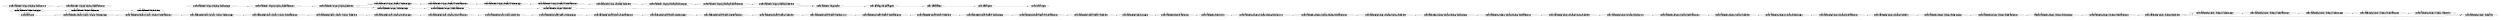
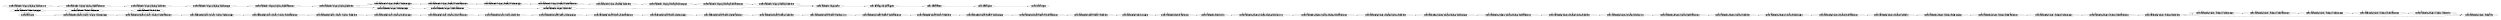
  digraph {
    rankdir=LR
    "root_a_2/tail_a/input_0"
    "root_a_0/backbone_b_5/body_a_10/body_a_17/body_b_27/block_e/conv3x3_0"
    "root_a_0/backbone_b_5/body_a_10/body_a_17/body_b_27/block_e/batch_norm_0"
    "root_a_0/backbone_b_5/body_a_10/body_a_17/body_b_27/block_e/conv3x3_1"
    "root_a_0/backbone_b_5/body_a_10/body_a_17/body_b_27/block_e/batch_norm_1"
    "root_a_0/backbone_b_5/body_a_10/body_a_17/body_b_27/block_e/relu_0"
    "root_a_0/backbone_b_5/body_a_10/body_a_16/block_b/conv3x3_0"
    "root_a_0/backbone_b_5/body_a_10/body_a_16/block_b/batch_norm_0"
    "root_a_0/backbone_b_5/body_a_10/body_a_16/block_b/relu_0"
    "root_a_0/backbone_b_5/body_a_9/block_a_18/block_e/conv3x3_0"
    "root_a_0/backbone_b_5/body_a_9/block_a_18/block_e/batch_norm_0"
    "root_a_0/backbone_b_5/body_a_9/block_a_18/block_e/conv3x3_1"
    "root_a_0/backbone_b_5/body_a_9/block_a_18/block_e/batch_norm_1"
    "root_a_0/backbone_b_5/body_a_9/block_a_18/block_e/relu_0"
    "root_a_0/backbone_b_5/body_a_9/block_a_19/block_f/conv1x1_0"
    "root_a_0/backbone_b_5/body_a_9/block_a_19/block_f/batch_norm_0"
    "root_a_0/backbone_b_5/body_a_9/block_a_19/block_f/relu_0"
    "root_a_0/backbone_b_5/body_a_9/block_a_19/block_f/conv3x3_0"
    "root_a_0/backbone_b_5/body_a_9/block_a_19/block_f/batch_norm_1"
    "root_a_0/backbone_b_5/body_a_9/block_a_19/block_f/relu_1"
    "root_a_0/backbone_b_3/blocksr_b/conv3x3s_0"
    "root_a_0/backbone_b_3/blocksr_b/batch_norm_0"
    "root_a_0/backbone_b_3/blocksr_b/relu_0"
    "root_a_0/backbone_b_6/body_e_12/body_a_23/body_b_28/block_f/conv1x1_0"
    "root_a_0/backbone_b_6/body_e_12/body_a_23/body_b_28/block_f/batch_norm_0"
    "root_a_0/backbone_b_6/body_e_12/body_a_23/body_b_28/block_f/relu_0"
    "root_a_0/backbone_b_6/body_e_12/body_a_23/body_b_28/block_f/conv3x3_0"
    "root_a_0/backbone_b_6/body_e_12/body_a_23/body_b_28/block_f/batch_norm_1"
    "root_a_0/backbone_b_6/body_e_12/body_a_23/body_b_28/block_f/relu_1"
    "root_a_0/backbone_b_6/body_e_12/body_a_22/block_f/conv1x1_0"
    "root_a_0/backbone_b_6/body_e_12/body_a_22/block_f/batch_norm_0"
    "root_a_0/backbone_b_6/body_e_12/body_a_22/block_f/relu_0"
    "root_a_0/backbone_b_6/body_e_12/body_a_22/block_f/conv3x3_0"
    "root_a_0/backbone_b_6/body_e_12/body_a_22/block_f/batch_norm_1"
    "root_a_0/backbone_b_6/body_e_12/body_a_22/block_f/relu_1"
    "root_a_0/backbone_b_6/body_e_11/block_c_20/block_e/conv3x3_0"
    "root_a_0/backbone_b_6/body_e_11/block_c_20/block_e/batch_norm_0"
-   "root_a_0/backbone_b_6/body_e_11/block_c_20/block_e/conv3x3_1" [label="batch_a_0/backbone_b_6/body_e_11/block_c_20/block_e/conv3x3_1"]
+   "root_a_0/backbone_b_6/body_e_11/block_c_20/block_e/conv3x3_1"
    "root_a_0/backbone_b_6/body_e_11/block_c_20/block_e/batch_norm_1"
    "root_a_0/backbone_b_6/body_e_11/block_c_20/block_e/relu_0"
    "root_a_0/backbone_b_6/body_e_11/block_c_21/block_e/conv3x3_0"
    "root_a_0/backbone_b_6/body_e_11/block_c/add_0"
    "root_a_0/backbone_b_6/body_e_11/block_c_21/block_e/batch_norm_0"
    "root_a_0/backbone_b_6/body_e_11/block_c_21/block_e/conv3x3_1"
    "root_a_0/backbone_b_6/body_e_11/block_c_21/block_e/batch_norm_1"
    "root_a_0/backbone_b_6/body_e_11/block_c_21/block_e/relu_0"
    "root_a_0/backbone_b_4/blocksr_b/conv3x3s_0"
    "root_a_0/backbone_b_4/blocksr_b/batch_norm_0"
    "root_a_0/backbone_b_4/blocksr_b/relu_0"
    "root_a_0/backbone_b_7/body_c_15/body_b_26/block_f/conv1x1_0"
    "root_a_0/backbone_b_7/body_c_15/body_b_26/block_f/batch_norm_0"
+   "root_a_0/backbone_b_7/body_c_15/body_b_26/block_f/relu_0"
    "root_a_0/backbone_b_7/body_c_15/body_b_26/block_f/conv3x3_0"
    "root_a_0/backbone_b_7/body_c_15/body_b_26/block_f/batch_norm_1"
    "root_a_0/backbone_b_7/body_c_15/body_b_26/block_f/relu_1"
    "root_a_0/backbone_b_7/body_c_13/block_a_24/block_e/conv3x3_0"
    "root_a_0/backbone_b_7/body_c_14/block_b/conv3x3_0"
    "root_a_0/backbone_b_7/body_c_13/block_a_24/block_e/batch_norm_0"
    "root_a_0/backbone_b_7/body_c_14/block_b/batch_norm_0"
    "root_a_0/backbone_b_7/body_c_13/block_a_24/block_e/conv3x3_1"
    "root_a_0/backbone_b_7/body_c_13/block_a_24/block_e/batch_norm_1"
    n62 [label="root_a_0/backbone_b_7/body_c_13/block_a_23/block_e/relu_0"]
    "root_a_0/backbone_b_7/body_c_13/block_a_25/block_b/conv3x3_0"
    "root_a_0/backbone_b_7/body_c_13/block_a_25/block_b/batch_norm_0"
    "root_a_0/backbone_b_7/body_c_13/block_a_25/block_b/relu_0"
    "root_a_0/backbone_b_7/body_c/concat_0"
    "root_a_1/head_a_8/pool_b/globalavgpool_0"
    n68 [label="root_a_0/backbone_b_7/body_c_14/block_b/relu_4"]
    "root_a_1/head_a/flatten_0"
    "root_a_1/head_a/logits_0"
    "root_a_1/head_a/output_0"
    "root_a_2/tail_a/input_0" -> "root_a_0/backbone_b_5/body_a_10/body_a_17/body_b_27/block_e/conv3x3_0"
    "root_a_0/backbone_b_5/body_a_10/body_a_17/body_b_27/block_e/conv3x3_0" -> "root_a_0/backbone_b_5/body_a_10/body_a_17/body_b_27/block_e/batch_norm_0"
    "root_a_0/backbone_b_5/body_a_10/body_a_17/body_b_27/block_e/batch_norm_0" -> "root_a_0/backbone_b_5/body_a_10/body_a_17/body_b_27/block_e/conv3x3_1"
    "root_a_0/backbone_b_5/body_a_10/body_a_17/body_b_27/block_e/conv3x3_1" -> "root_a_0/backbone_b_5/body_a_10/body_a_17/body_b_27/block_e/batch_norm_1"
    "root_a_0/backbone_b_5/body_a_10/body_a_17/body_b_27/block_e/batch_norm_1" -> "root_a_0/backbone_b_5/body_a_10/body_a_17/body_b_27/block_e/relu_0"
    "root_a_0/backbone_b_5/body_a_10/body_a_17/body_b_27/block_e/relu_0" -> "root_a_0/backbone_b_5/body_a_10/body_a_16/block_b/conv3x3_0"
    "root_a_0/backbone_b_5/body_a_10/body_a_16/block_b/conv3x3_0" -> "root_a_0/backbone_b_5/body_a_10/body_a_16/block_b/batch_norm_0"
    "root_a_0/backbone_b_5/body_a_10/body_a_16/block_b/batch_norm_0" -> "root_a_0/backbone_b_5/body_a_10/body_a_16/block_b/relu_0"
    "root_a_0/backbone_b_5/body_a_10/body_a_16/block_b/relu_0" -> "root_a_0/backbone_b_5/body_a_9/block_a_18/block_e/conv3x3_0"
    "root_a_0/backbone_b_5/body_a_9/block_a_18/block_e/conv3x3_0" -> "root_a_0/backbone_b_5/body_a_9/block_a_18/block_e/batch_norm_0"
    "root_a_0/backbone_b_5/body_a_9/block_a_18/block_e/batch_norm_0" -> "root_a_0/backbone_b_5/body_a_9/block_a_18/block_e/conv3x3_1"
    "root_a_0/backbone_b_5/body_a_9/block_a_18/block_e/conv3x3_1" -> "root_a_0/backbone_b_5/body_a_9/block_a_18/block_e/batch_norm_1"
    "root_a_0/backbone_b_5/body_a_9/block_a_18/block_e/batch_norm_1" -> "root_a_0/backbone_b_5/body_a_9/block_a_18/block_e/relu_0"
    "root_a_0/backbone_b_5/body_a_9/block_a_18/block_e/relu_0" -> "root_a_0/backbone_b_5/body_a_9/block_a_19/block_f/conv1x1_0"
    "root_a_0/backbone_b_5/body_a_9/block_a_19/block_f/conv1x1_0" -> "root_a_0/backbone_b_5/body_a_9/block_a_19/block_f/batch_norm_0"
    "root_a_0/backbone_b_5/body_a_9/block_a_19/block_f/batch_norm_0" -> "root_a_0/backbone_b_5/body_a_9/block_a_19/block_f/relu_0"
    "root_a_0/backbone_b_5/body_a_9/block_a_19/block_f/relu_0" -> "root_a_0/backbone_b_5/body_a_9/block_a_19/block_f/conv3x3_0"
    "root_a_0/backbone_b_5/body_a_9/block_a_19/block_f/conv3x3_0" -> "root_a_0/backbone_b_5/body_a_9/block_a_19/block_f/batch_norm_1"
    "root_a_0/backbone_b_5/body_a_9/block_a_19/block_f/batch_norm_1" -> "root_a_0/backbone_b_5/body_a_9/block_a_19/block_f/relu_1"
    "root_a_0/backbone_b_5/body_a_9/block_a_19/block_f/relu_1" -> "root_a_0/backbone_b_3/blocksr_b/conv3x3s_0"
    "root_a_0/backbone_b_3/blocksr_b/conv3x3s_0" -> "root_a_0/backbone_b_3/blocksr_b/batch_norm_0"
    "root_a_0/backbone_b_3/blocksr_b/batch_norm_0" -> "root_a_0/backbone_b_3/blocksr_b/relu_0"
    "root_a_0/backbone_b_3/blocksr_b/relu_0" -> "root_a_0/backbone_b_6/body_e_12/body_a_23/body_b_28/block_f/conv1x1_0"
    "root_a_0/backbone_b_6/body_e_12/body_a_23/body_b_28/block_f/conv1x1_0" -> "root_a_0/backbone_b_6/body_e_12/body_a_23/body_b_28/block_f/batch_norm_0"
    "root_a_0/backbone_b_6/body_e_12/body_a_23/body_b_28/block_f/batch_norm_0" -> "root_a_0/backbone_b_6/body_e_12/body_a_23/body_b_28/block_f/relu_0"
    "root_a_0/backbone_b_6/body_e_12/body_a_23/body_b_28/block_f/relu_0" -> "root_a_0/backbone_b_6/body_e_12/body_a_23/body_b_28/block_f/conv3x3_0"
    "root_a_0/backbone_b_6/body_e_12/body_a_23/body_b_28/block_f/conv3x3_0" -> "root_a_0/backbone_b_6/body_e_12/body_a_23/body_b_28/block_f/batch_norm_1"
    "root_a_0/backbone_b_6/body_e_12/body_a_23/body_b_28/block_f/batch_norm_1" -> "root_a_0/backbone_b_6/body_e_12/body_a_23/body_b_28/block_f/relu_1"
    "root_a_0/backbone_b_6/body_e_12/body_a_23/body_b_28/block_f/relu_1" -> "root_a_0/backbone_b_6/body_e_12/body_a_22/block_f/conv1x1_0"
    "root_a_0/backbone_b_6/body_e_12/body_a_22/block_f/conv1x1_0" -> "root_a_0/backbone_b_6/body_e_12/body_a_22/block_f/batch_norm_0"
    "root_a_0/backbone_b_6/body_e_12/body_a_22/block_f/batch_norm_0" -> "root_a_0/backbone_b_6/body_e_12/body_a_22/block_f/relu_0"
    "root_a_0/backbone_b_6/body_e_12/body_a_22/block_f/relu_0" -> "root_a_0/backbone_b_6/body_e_12/body_a_22/block_f/conv3x3_0"
    "root_a_0/backbone_b_6/body_e_12/body_a_22/block_f/conv3x3_0" -> "root_a_0/backbone_b_6/body_e_12/body_a_22/block_f/batch_norm_1"
    "root_a_0/backbone_b_6/body_e_12/body_a_22/block_f/batch_norm_1" -> "root_a_0/backbone_b_6/body_e_12/body_a_22/block_f/relu_1"
    "root_a_0/backbone_b_6/body_e_12/body_a_22/block_f/relu_1" -> "root_a_0/backbone_b_6/body_e_11/block_c_20/block_e/conv3x3_0"
    "root_a_0/backbone_b_6/body_e_11/block_c_20/block_e/conv3x3_0" -> "root_a_0/backbone_b_6/body_e_11/block_c_20/block_e/batch_norm_0"
    "root_a_0/backbone_b_6/body_e_11/block_c_20/block_e/batch_norm_0" -> "root_a_0/backbone_b_6/body_e_11/block_c_20/block_e/conv3x3_1"
    "root_a_0/backbone_b_6/body_e_11/block_c_20/block_e/conv3x3_1" -> "root_a_0/backbone_b_6/body_e_11/block_c_20/block_e/batch_norm_1"
    "root_a_0/backbone_b_6/body_e_11/block_c_20/block_e/batch_norm_1" -> "root_a_0/backbone_b_6/body_e_11/block_c_20/block_e/relu_0"
    "root_a_0/backbone_b_6/body_e_11/block_c_20/block_e/relu_0" -> "root_a_0/backbone_b_6/body_e_11/block_c_21/block_e/conv3x3_0"
    "root_a_0/backbone_b_6/body_e_11/block_c_20/block_e/relu_0" -> "root_a_0/backbone_b_6/body_e_11/block_c/add_0"
    "root_a_0/backbone_b_6/body_e_11/block_c_21/block_e/conv3x3_0" -> "root_a_0/backbone_b_6/body_e_11/block_c_21/block_e/batch_norm_0"
    "root_a_0/backbone_b_6/body_e_11/block_c_21/block_e/batch_norm_0" -> "root_a_0/backbone_b_6/body_e_11/block_c_21/block_e/conv3x3_1"
    "root_a_0/backbone_b_6/body_e_11/block_c_21/block_e/conv3x3_1" -> "root_a_0/backbone_b_6/body_e_11/block_c_21/block_e/batch_norm_1"
    "root_a_0/backbone_b_6/body_e_11/block_c_21/block_e/batch_norm_1" -> "root_a_0/backbone_b_6/body_e_11/block_c_21/block_e/relu_0"
    "root_a_0/backbone_b_6/body_e_11/block_c_21/block_e/relu_0" -> "root_a_0/backbone_b_6/body_e_11/block_c/add_0"
    "root_a_0/backbone_b_4/blocksr_b/conv3x3s_0" -> "root_a_0/backbone_b_4/blocksr_b/batch_norm_0"
    "root_a_0/backbone_b_4/blocksr_b/batch_norm_0" -> "root_a_0/backbone_b_4/blocksr_b/relu_0"
    "root_a_0/backbone_b_7/body_c_15/body_b_26/block_f/conv1x1_0" -> "root_a_0/backbone_b_7/body_c_15/body_b_26/block_f/batch_norm_0"
+   "root_a_0/backbone_b_7/body_c_15/body_b_26/block_f/batch_norm_0" -> "root_a_0/backbone_b_7/body_c_15/body_b_26/block_f/relu_0"
+   "root_a_0/backbone_b_7/body_c_15/body_b_26/block_f/relu_0" -> "root_a_0/backbone_b_7/body_c_15/body_b_26/block_f/conv3x3_0"
    "root_a_0/backbone_b_7/body_c_15/body_b_26/block_f/conv3x3_0" -> "root_a_0/backbone_b_7/body_c_15/body_b_26/block_f/batch_norm_1"
    "root_a_0/backbone_b_7/body_c_15/body_b_26/block_f/batch_norm_1" -> "root_a_0/backbone_b_7/body_c_15/body_b_26/block_f/relu_1"
    "root_a_0/backbone_b_7/body_c_15/body_b_26/block_f/relu_1" -> "root_a_0/backbone_b_7/body_c_13/block_a_24/block_e/conv3x3_0"
    "root_a_0/backbone_b_7/body_c_15/body_b_26/block_f/relu_1" -> "root_a_0/backbone_b_7/body_c_14/block_b/conv3x3_0"
    "root_a_0/backbone_b_7/body_c_13/block_a_24/block_e/conv3x3_0" -> "root_a_0/backbone_b_7/body_c_13/block_a_24/block_e/batch_norm_0"
    "root_a_0/backbone_b_7/body_c_14/block_b/conv3x3_0" -> "root_a_0/backbone_b_7/body_c_14/block_b/batch_norm_0"
    "root_a_0/backbone_b_7/body_c_13/block_a_24/block_e/batch_norm_0" -> "root_a_0/backbone_b_7/body_c_13/block_a_24/block_e/conv3x3_1"
    "root_a_0/backbone_b_7/body_c_14/block_b/batch_norm_0" -> n68
    "root_a_0/backbone_b_7/body_c_13/block_a_24/block_e/conv3x3_1" -> "root_a_0/backbone_b_7/body_c_13/block_a_24/block_e/batch_norm_1"
    "root_a_0/backbone_b_7/body_c_13/block_a_24/block_e/batch_norm_1" -> n62
    n62 -> "root_a_0/backbone_b_7/body_c_13/block_a_25/block_b/conv3x3_0"
    "root_a_0/backbone_b_7/body_c_13/block_a_25/block_b/conv3x3_0" -> "root_a_0/backbone_b_7/body_c_13/block_a_25/block_b/batch_norm_0"
    "root_a_0/backbone_b_7/body_c_13/block_a_25/block_b/batch_norm_0" -> "root_a_0/backbone_b_7/body_c_13/block_a_25/block_b/relu_0"
    "root_a_0/backbone_b_7/body_c_13/block_a_25/block_b/relu_0" -> "root_a_0/backbone_b_7/body_c/concat_0"
    "root_a_0/backbone_b_7/body_c/concat_0" -> "root_a_1/head_a_8/pool_b/globalavgpool_0"
    "root_a_1/head_a_8/pool_b/globalavgpool_0" -> "root_a_1/head_a/flatten_0"
    n68 -> "root_a_0/backbone_b_7/body_c/concat_0"
    "root_a_1/head_a/flatten_0" -> "root_a_1/head_a/logits_0"
    "root_a_1/head_a/logits_0" -> "root_a_1/head_a/output_0"
  }
